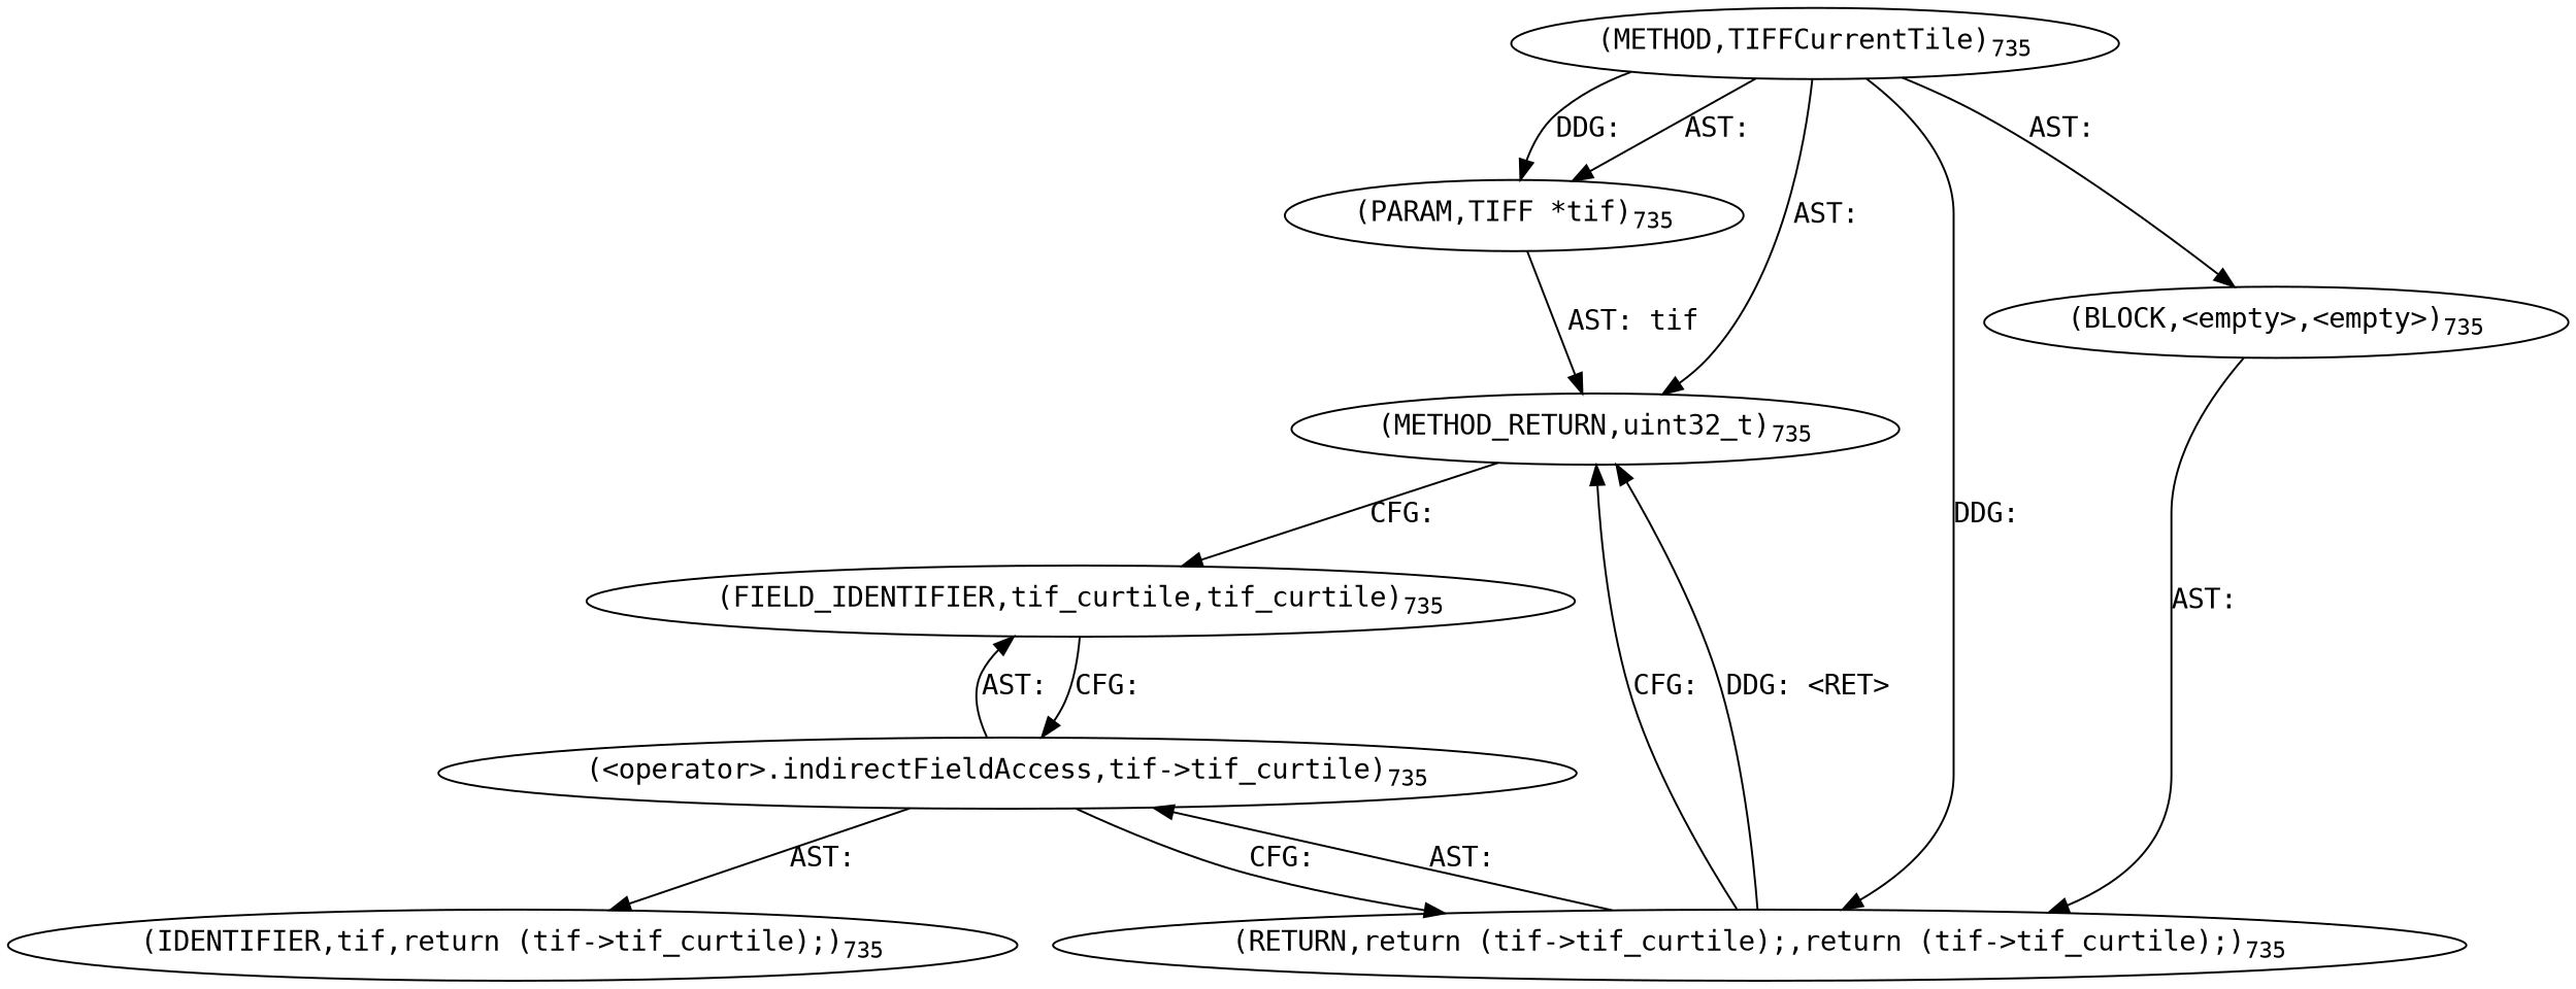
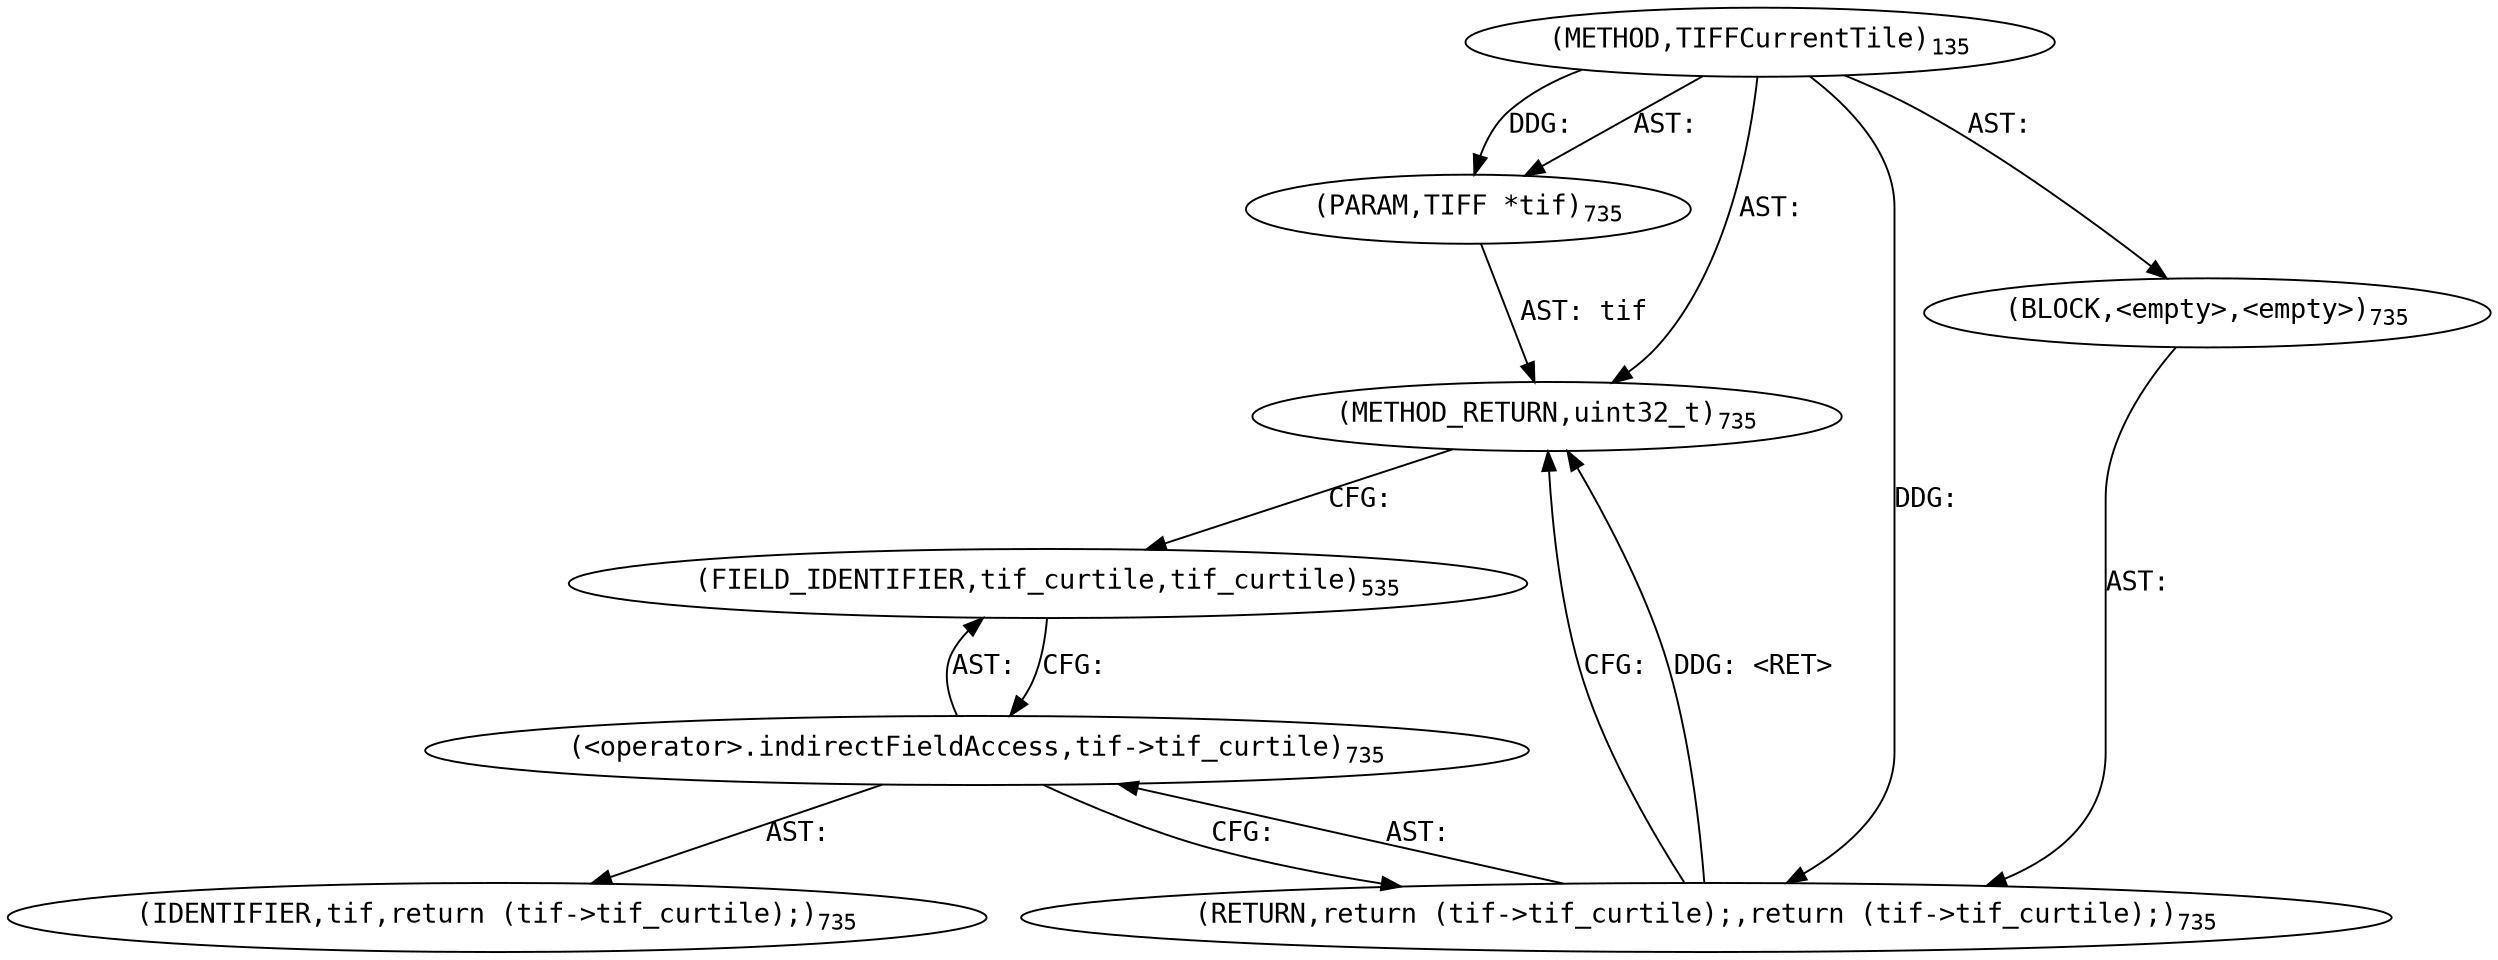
  digraph {
    fontname="DejaVu Sans Mono"
    node [fontname="DejaVu Sans Mono"]
    edge [fontname="DejaVu Sans Mono"]
-   n1 [label=<(METHOD,TIFFCurrentTile)<SUB>735</SUB>>]
+   n1 [label=<(METHOD,TIFFCurrentTile)<SUB>135</SUB>>]
    n2 [label=<(PARAM,TIFF *tif)<SUB>735</SUB>>]
    n3 [label=<(BLOCK,&lt;empty&gt;,&lt;empty&gt;)<SUB>735</SUB>>]
    n4 [label=<(RETURN,return (tif-&gt;tif_curtile);,return (tif-&gt;tif_curtile);)<SUB>735</SUB>>]
    n5 [label=<(METHOD_RETURN,uint32_t)<SUB>735</SUB>>]
    n6 [label=<(&lt;operator&gt;.indirectFieldAccess,tif-&gt;tif_curtile)<SUB>735</SUB>>]
-   n7 [label=<(FIELD_IDENTIFIER,tif_curtile,tif_curtile)<SUB>735</SUB>>]
+   n7 [label=<(FIELD_IDENTIFIER,tif_curtile,tif_curtile)<SUB>535</SUB>>]
    n8 [label=<(IDENTIFIER,tif,return (tif-&gt;tif_curtile);)<SUB>735</SUB>>]
    n1 -> n2 [label="AST: "]
    n1 -> n2 [label="DDG: "]
    n1 -> n3 [label="AST: "]
    n1 -> n4 [label="DDG: "]
    n1 -> n5 [label="AST: "]
    n2 -> n5 [label="AST: tif"]
    n3 -> n4 [label="AST: "]
    n4 -> n5 [label="CFG: "]
    n4 -> n5 [label="DDG: &lt;RET&gt;"]
    n4 -> n6 [label="AST: "]
    n5 -> n7 [label="CFG: "]
    n6 -> n4 [label="CFG: "]
    n6 -> n7 [label="AST: "]
    n6 -> n8 [label="AST: "]
    n7 -> n6 [label="CFG: "]
  }
